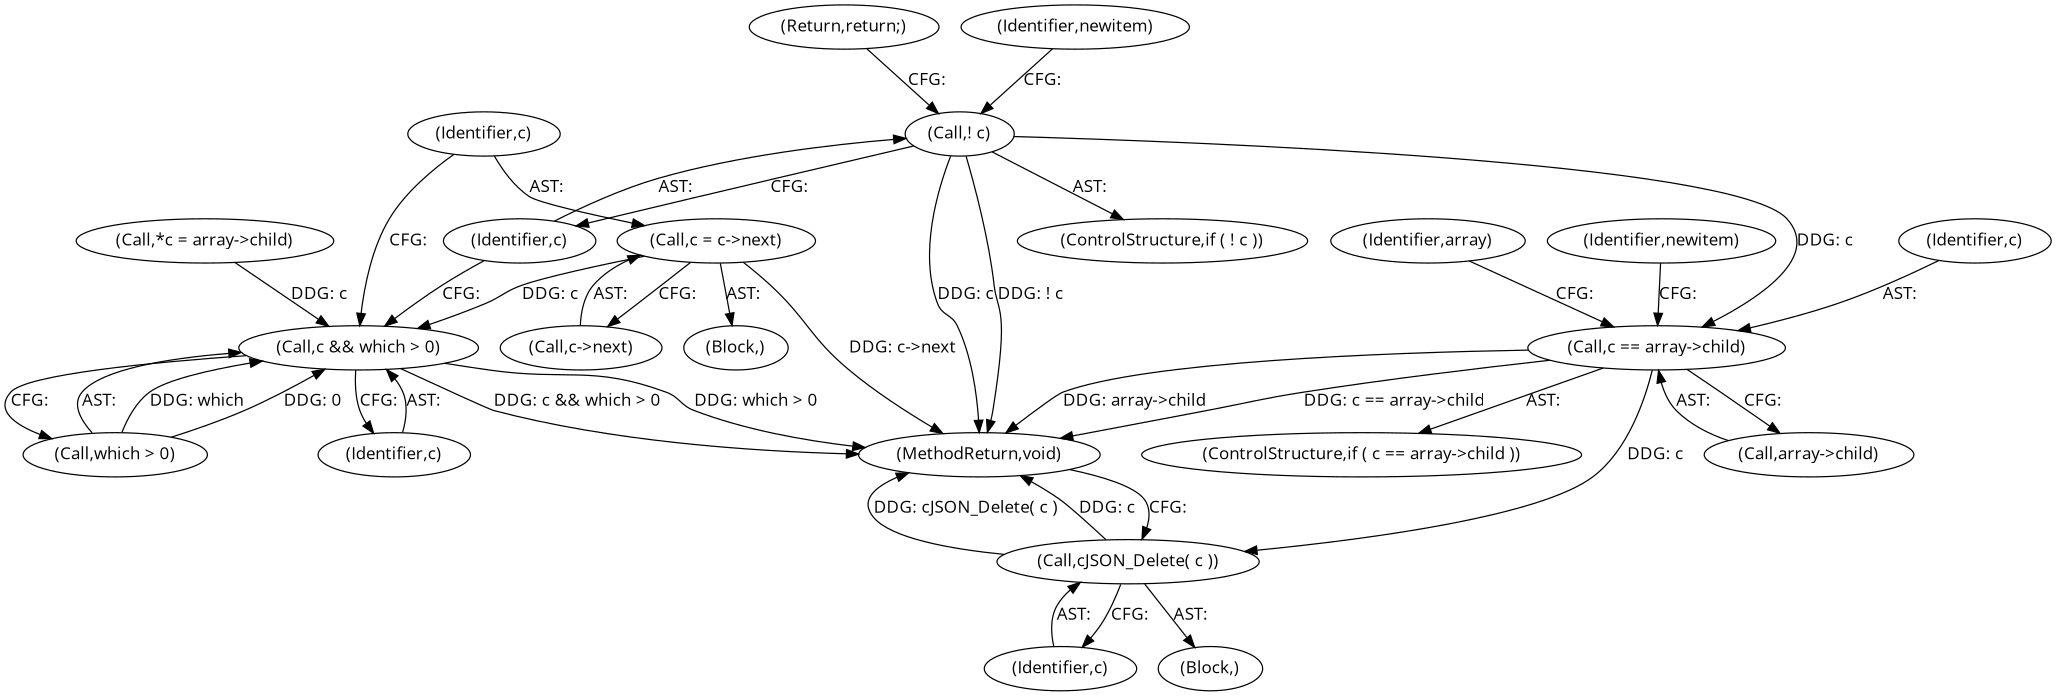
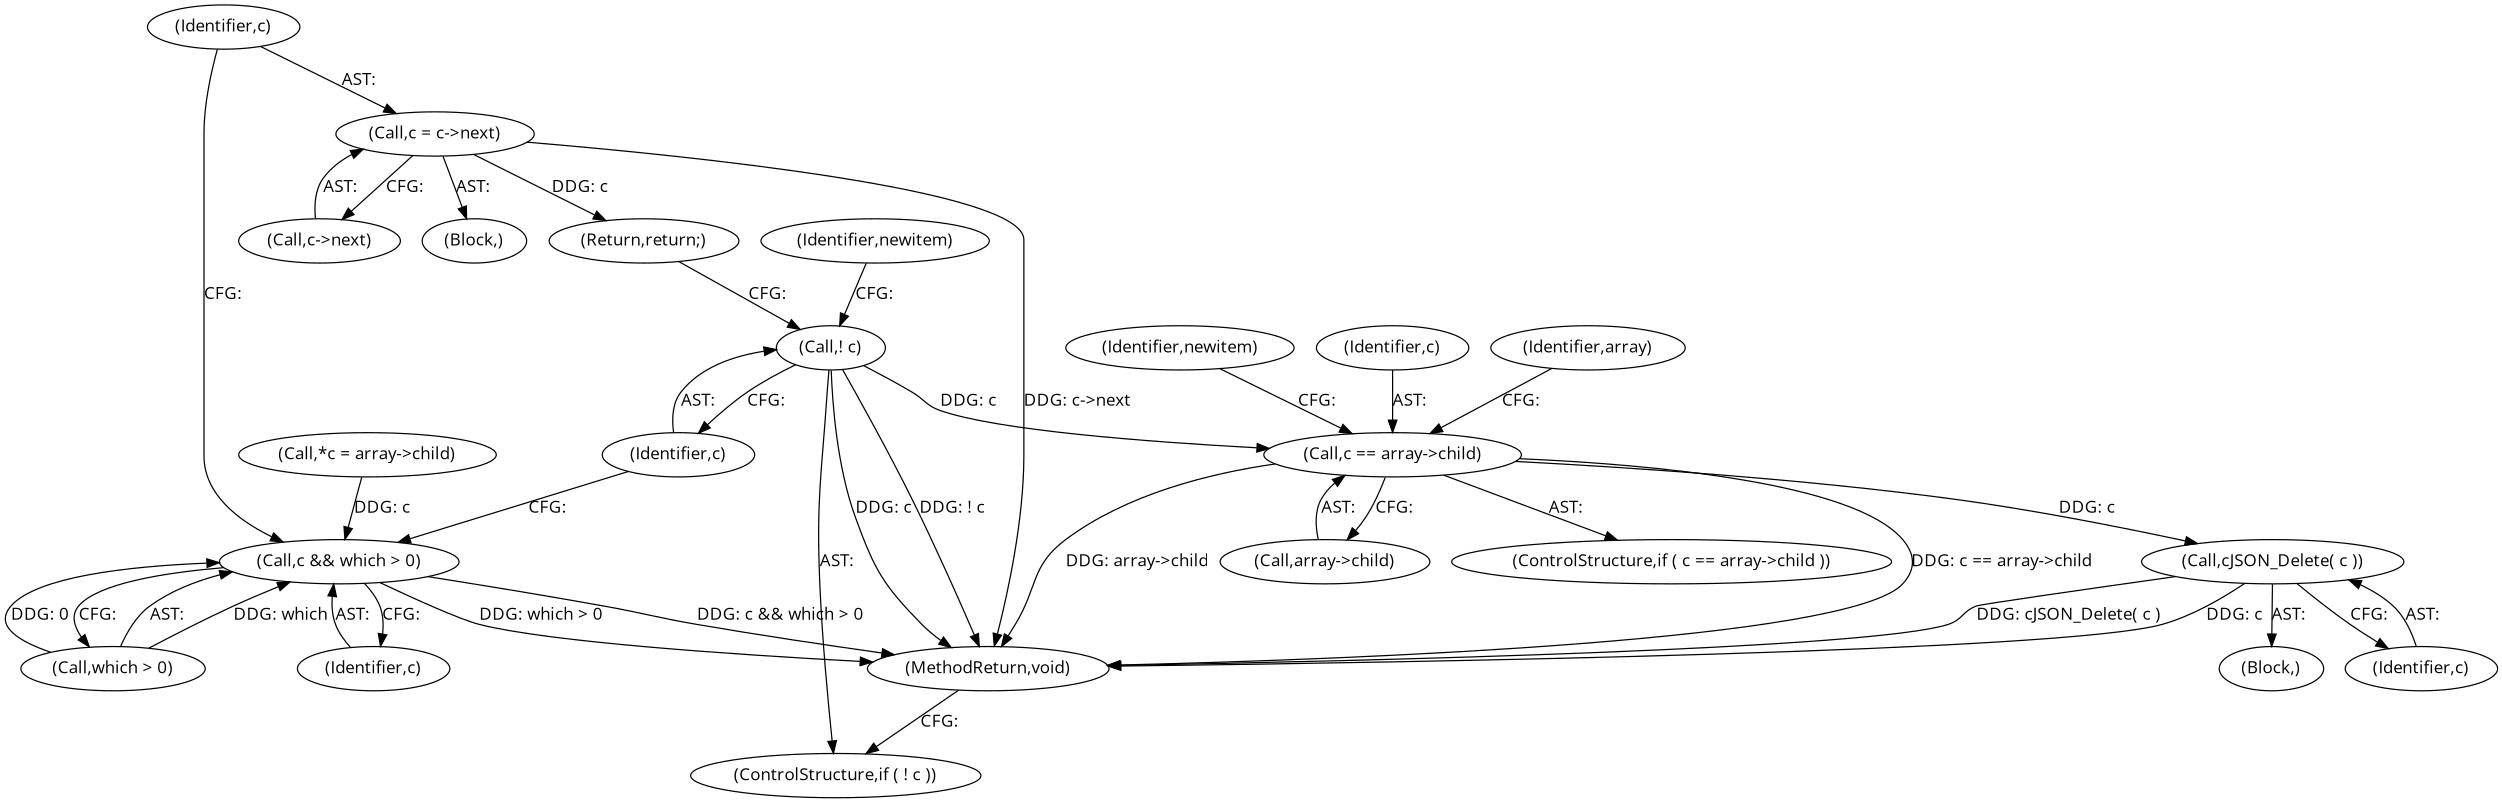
  digraph {
    fontname="Open Sans"
    node [fontname="Open Sans"]
    edge [fontname="Open Sans"]
    n1 [label="(Call,c = c->next)"]
    n2 [label="(Call,c && which > 0)"]
    n3 [label="(MethodReturn,void)"]
    n4 [label="(Call,c->next)"]
    n5 [label="(Block,)"]
    n6 [label="(Call,which > 0)"]
    n7 [label="(Identifier,c)"]
    n8 [label="(Call,cJSON_Delete( c ))"]
    n9 [label="(Call,! c)"]
    n10 [label="(Call,c == array->child)"]
    n11 [label="(ControlStructure,if ( ! c ))"]
    n12 [label="(Identifier,c)"]
    n13 [label="(Call,array->child)"]
    n14 [label="(ControlStructure,if ( c == array->child ))"]
    n15 [label="(Identifier,c)"]
    n16 [label="(Block,)"]
    n17 [label="(Identifier,c)"]
    n18 [label="(Return,return;)"]
    n19 [label="(Identifier,c)"]
    n20 [label="(Identifier,array)"]
    n21 [label="(Call,*c = array->child)"]
    n22 [label="(Identifier,newitem)"]
    n23 [label="(Identifier,newitem)"]
-   n1 -> n2 [label="DDG: c"]
+   n1 -> n18 [label="DDG: c"]
    n1 -> n3 [label="DDG: c->next"]
    n1 -> n4 [label="CFG: "]
    n1 -> n5 [label="AST: "]
    n2 -> n3 [label="DDG: which > 0"]
    n2 -> n3 [label="DDG: c && which > 0"]
    n2 -> n6 [label="CFG: "]
    n2 -> n7 [label="CFG: "]
-   n3 -> n8 [label="CFG: "]
+   n3 -> n11 [label="CFG: "]
    n4 -> n1 [label="AST: "]
    n6 -> n2 [label="AST: "]
    n6 -> n2 [label="DDG: which"]
    n6 -> n2 [label="DDG: 0"]
    n7 -> n2 [label="AST: "]
    n8 -> n3 [label="DDG: cJSON_Delete( c )"]
    n8 -> n3 [label="DDG: c"]
    n8 -> n15 [label="CFG: "]
    n8 -> n16 [label="AST: "]
    n9 -> n3 [label="DDG: c"]
    n9 -> n3 [label="DDG: ! c"]
    n9 -> n10 [label="DDG: c"]
    n9 -> n11 [label="AST: "]
    n9 -> n12 [label="CFG: "]
    n10 -> n3 [label="DDG: array->child"]
    n10 -> n3 [label="DDG: c == array->child"]
    n10 -> n8 [label="DDG: c"]
    n10 -> n13 [label="CFG: "]
    n10 -> n14 [label="AST: "]
    n12 -> n2 [label="CFG: "]
    n12 -> n9 [label="AST: "]
    n13 -> n10 [label="AST: "]
    n15 -> n8 [label="AST: "]
    n17 -> n10 [label="AST: "]
    n18 -> n9 [label="CFG: "]
    n19 -> n1 [label="AST: "]
    n19 -> n2 [label="CFG: "]
    n20 -> n10 [label="CFG: "]
    n21 -> n2 [label="DDG: c"]
    n22 -> n9 [label="CFG: "]
    n23 -> n10 [label="CFG: "]
  }
